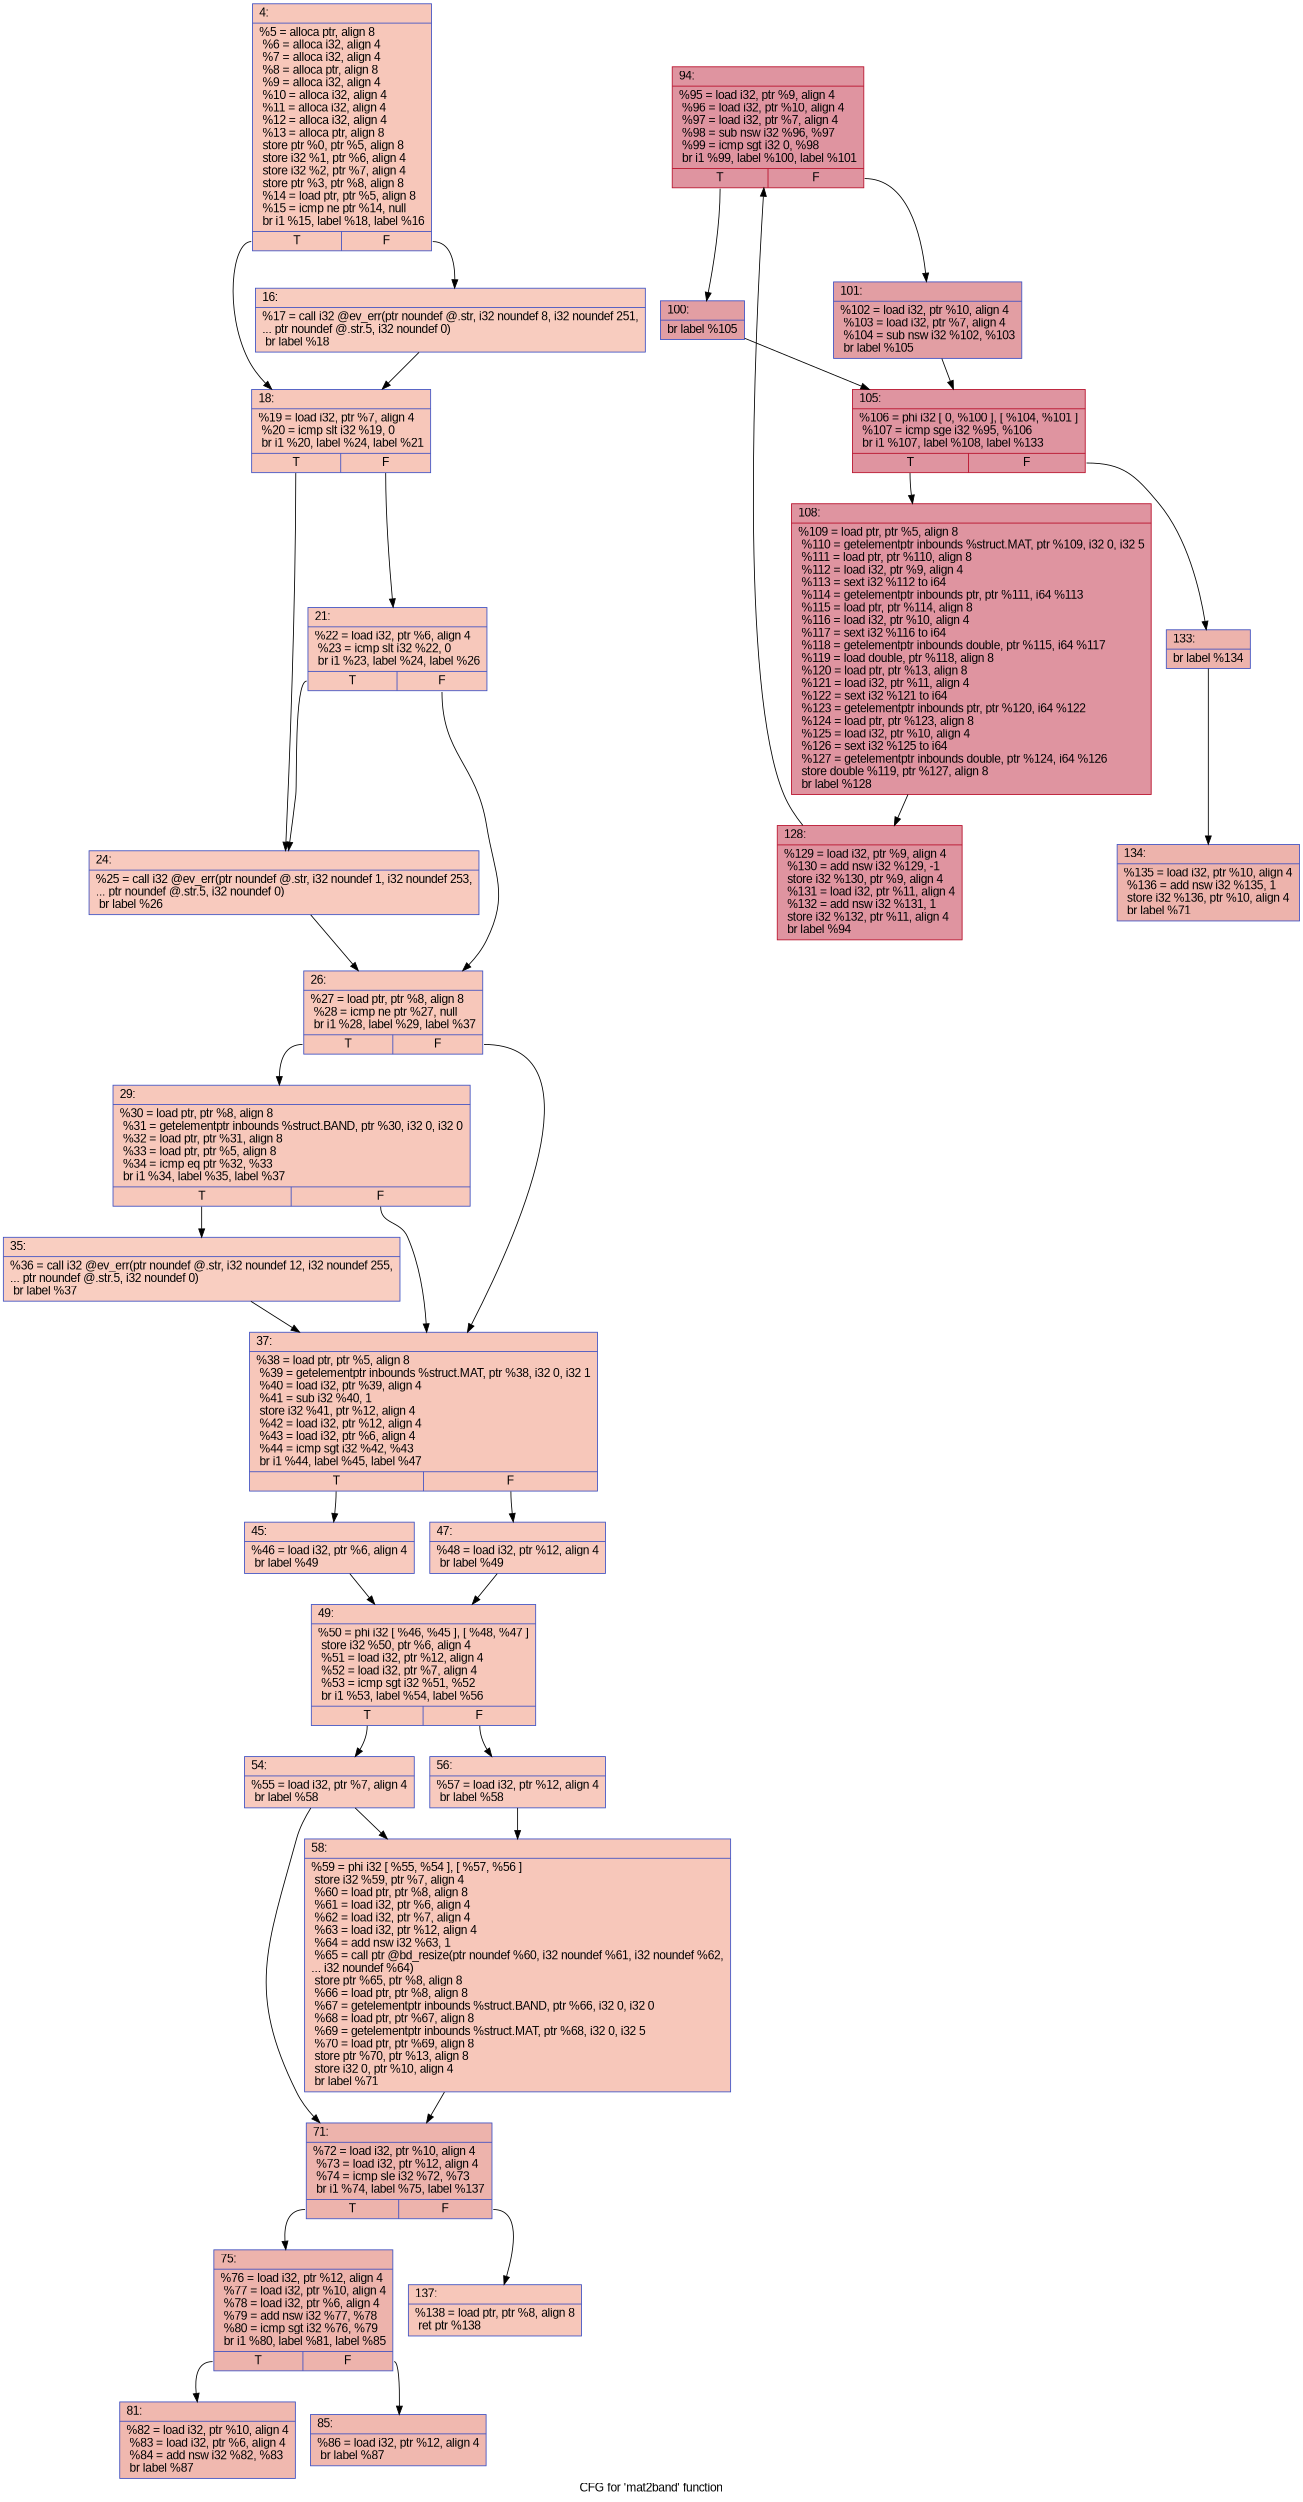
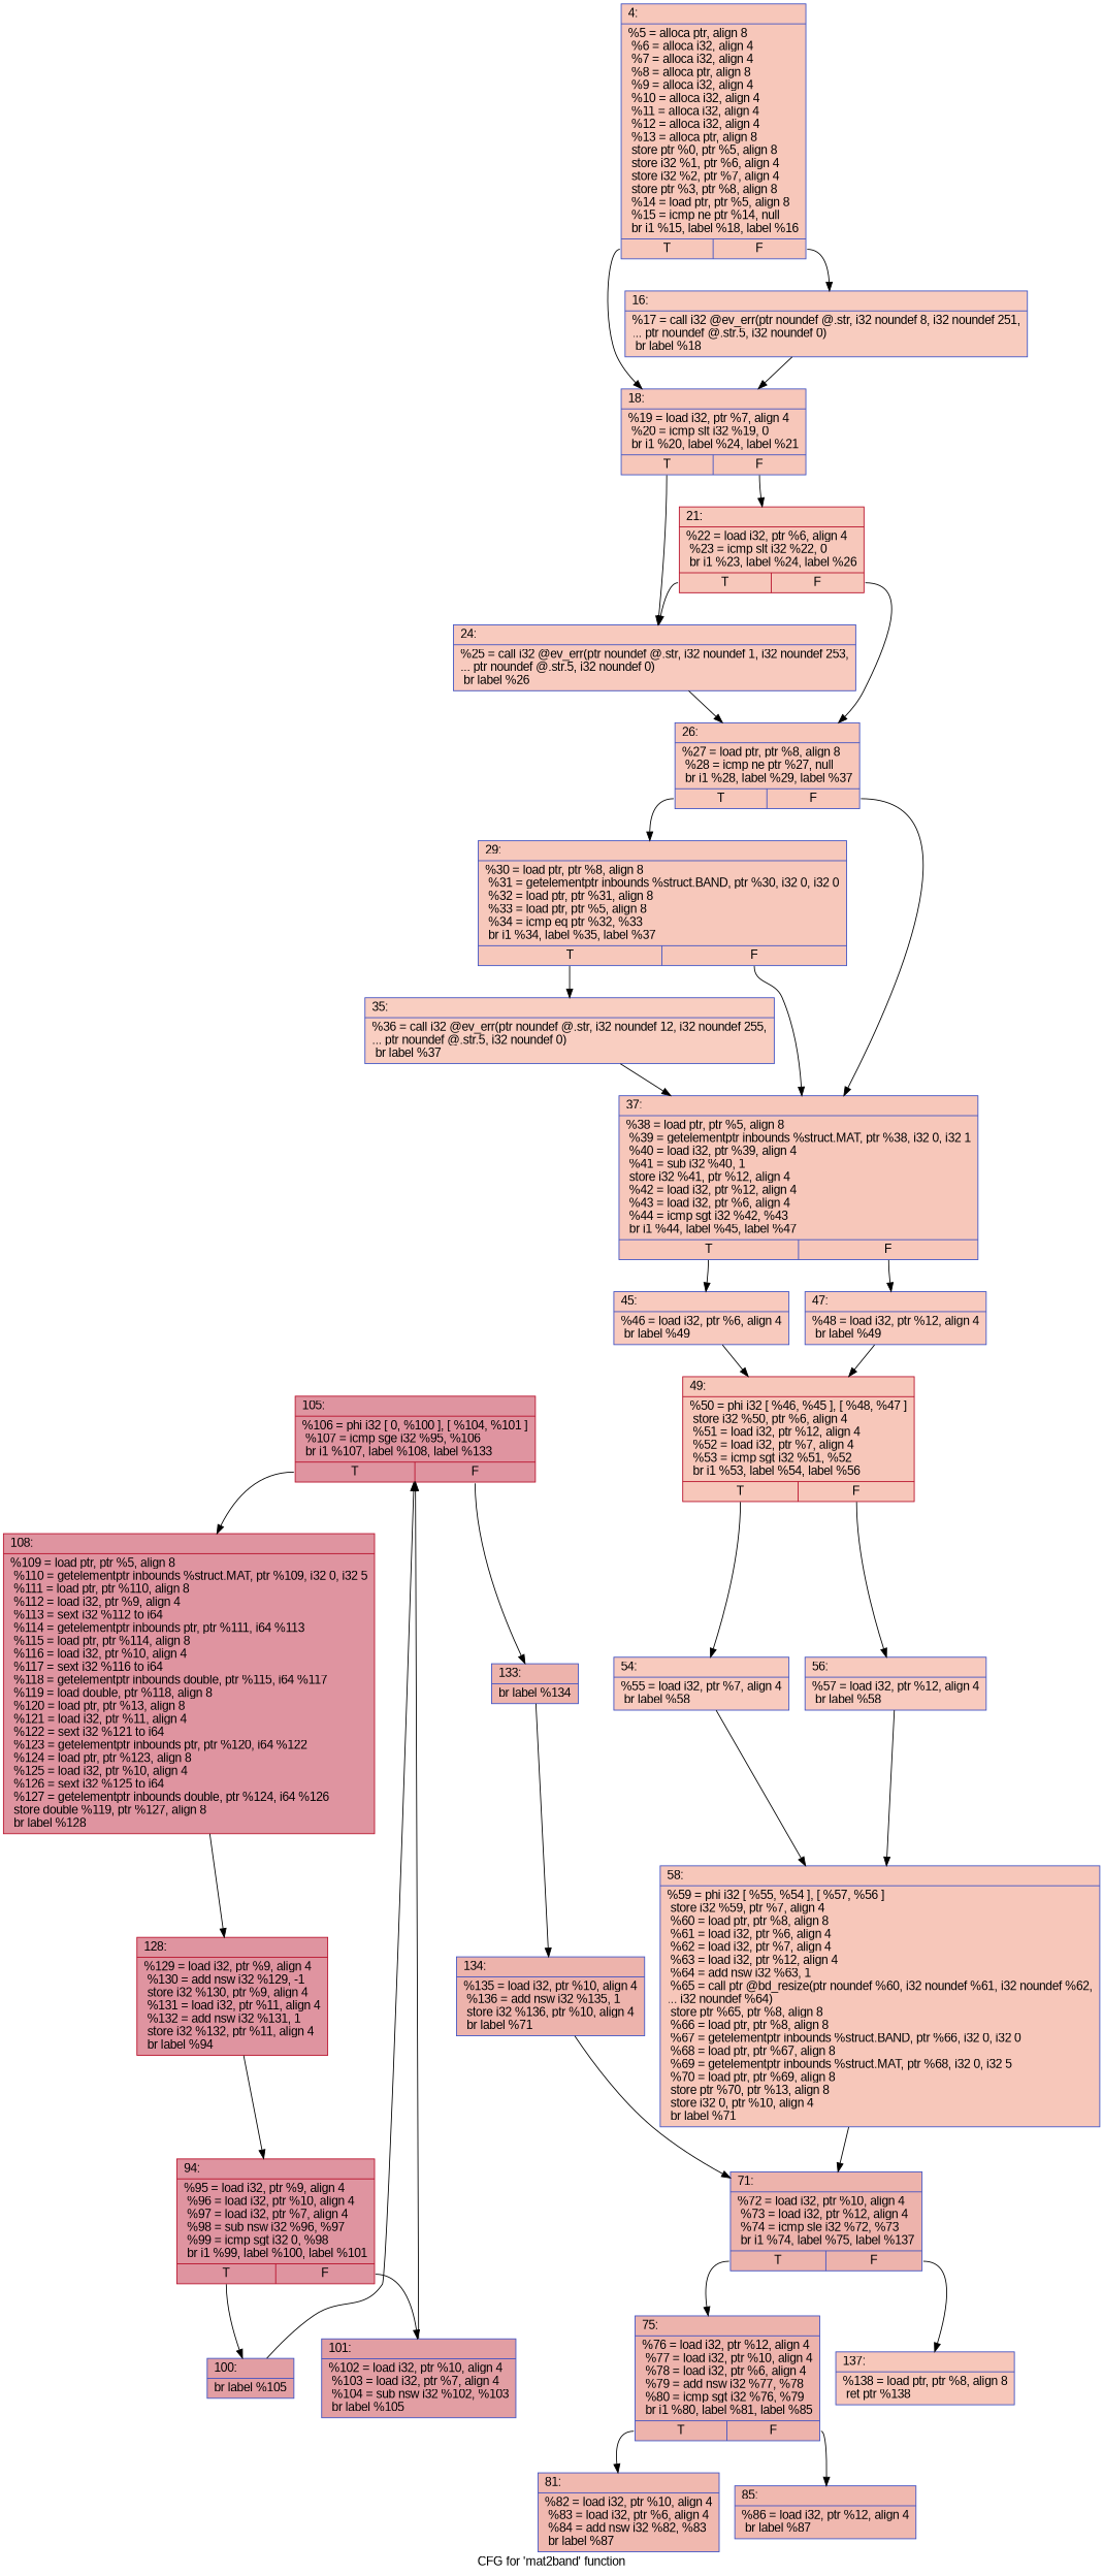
  digraph {
    fontname="Liberation Sans"
    label="CFG for 'mat2band' function"
    node [color="#3d50c3ff" fillcolor="#ec7f6370" fontname="Liberation Sans" shape=record style=filled]
    edge [fontname="Liberation Sans"]
    n1 [label="{4:\l|  %5 = alloca ptr, align 8\l  %6 = alloca i32, align 4\l  %7 = alloca i32, align 4\l  %8 = alloca ptr, align 8\l  %9 = alloca i32, align 4\l  %10 = alloca i32, align 4\l  %11 = alloca i32, align 4\l  %12 = alloca i32, align 4\l  %13 = alloca ptr, align 8\l  store ptr %0, ptr %5, align 8\l  store i32 %1, ptr %6, align 4\l  store i32 %2, ptr %7, align 4\l  store ptr %3, ptr %8, align 8\l  %14 = load ptr, ptr %5, align 8\l  %15 = icmp ne ptr %14, null\l  br i1 %15, label %18, label %16\l|{<s0>T|<s1>F}}"]
    n2 [label="{18:\l|  %19 = load i32, ptr %7, align 4\l  %20 = icmp slt i32 %19, 0\l  br i1 %20, label %24, label %21\l|{<s0>T|<s1>F}}"]
    n3 [fillcolor="#f08b6e70" label="{16:\l|  %17 = call i32 @ev_err(ptr noundef @.str, i32 noundef 8, i32 noundef 251,\l... ptr noundef @.str.5, i32 noundef 0)\l  br label %18\l}"]
    n4 [fillcolor="#ef886b70" label="{24:\l|  %25 = call i32 @ev_err(ptr noundef @.str, i32 noundef 1, i32 noundef 253,\l... ptr noundef @.str.5, i32 noundef 0)\l  br label %26\l}"]
-   n5 [fillcolor="#ed836670" label="{21:\l|  %22 = load i32, ptr %6, align 4\l  %23 = icmp slt i32 %22, 0\l  br i1 %23, label %24, label %26\l|{<s0>T|<s1>F}}"]
+   n5 [color="#b70d28ff" fillcolor="#ed836670" label="{21:\l|  %22 = load i32, ptr %6, align 4\l  %23 = icmp slt i32 %22, 0\l  br i1 %23, label %24, label %26\l|{<s0>T|<s1>F}}"]
    n6 [label="{26:\l|  %27 = load ptr, ptr %8, align 8\l  %28 = icmp ne ptr %27, null\l  br i1 %28, label %29, label %37\l|{<s0>T|<s1>F}}"]
    n7 [fillcolor="#ed836670" label="{29:\l|  %30 = load ptr, ptr %8, align 8\l  %31 = getelementptr inbounds %struct.BAND, ptr %30, i32 0, i32 0\l  %32 = load ptr, ptr %31, align 8\l  %33 = load ptr, ptr %5, align 8\l  %34 = icmp eq ptr %32, %33\l  br i1 %34, label %35, label %37\l|{<s0>T|<s1>F}}"]
    n8 [label="{37:\l|  %38 = load ptr, ptr %5, align 8\l  %39 = getelementptr inbounds %struct.MAT, ptr %38, i32 0, i32 1\l  %40 = load i32, ptr %39, align 4\l  %41 = sub i32 %40, 1\l  store i32 %41, ptr %12, align 4\l  %42 = load i32, ptr %12, align 4\l  %43 = load i32, ptr %6, align 4\l  %44 = icmp sgt i32 %42, %43\l  br i1 %44, label %45, label %47\l|{<s0>T|<s1>F}}"]
    n9 [fillcolor="#f2907270" label="{35:\l|  %36 = call i32 @ev_err(ptr noundef @.str, i32 noundef 12, i32 noundef 255,\l... ptr noundef @.str.5, i32 noundef 0)\l  br label %37\l}"]
    n10 [fillcolor="#ef886b70" label="{45:\l|  %46 = load i32, ptr %6, align 4\l  br label %49\l}"]
    n11 [fillcolor="#ef886b70" label="{47:\l|  %48 = load i32, ptr %12, align 4\l  br label %49\l}"]
-   n12 [label="{49:\l|  %50 = phi i32 [ %46, %45 ], [ %48, %47 ]\l  store i32 %50, ptr %6, align 4\l  %51 = load i32, ptr %12, align 4\l  %52 = load i32, ptr %7, align 4\l  %53 = icmp sgt i32 %51, %52\l  br i1 %53, label %54, label %56\l|{<s0>T|<s1>F}}"]
+   n12 [color="#b70d28ff" label="{49:\l|  %50 = phi i32 [ %46, %45 ], [ %48, %47 ]\l  store i32 %50, ptr %6, align 4\l  %51 = load i32, ptr %12, align 4\l  %52 = load i32, ptr %7, align 4\l  %53 = icmp sgt i32 %51, %52\l  br i1 %53, label %54, label %56\l|{<s0>T|<s1>F}}"]
    n13 [fillcolor="#ef886b70" label="{54:\l|  %55 = load i32, ptr %7, align 4\l  br label %58\l}"]
    n14 [fillcolor="#ef886b70" label="{56:\l|  %57 = load i32, ptr %12, align 4\l  br label %58\l}"]
    n15 [label="{58:\l|  %59 = phi i32 [ %55, %54 ], [ %57, %56 ]\l  store i32 %59, ptr %7, align 4\l  %60 = load ptr, ptr %8, align 8\l  %61 = load i32, ptr %6, align 4\l  %62 = load i32, ptr %7, align 4\l  %63 = load i32, ptr %12, align 4\l  %64 = add nsw i32 %63, 1\l  %65 = call ptr @bd_resize(ptr noundef %60, i32 noundef %61, i32 noundef %62,\l... i32 noundef %64)\l  store ptr %65, ptr %8, align 8\l  %66 = load ptr, ptr %8, align 8\l  %67 = getelementptr inbounds %struct.BAND, ptr %66, i32 0, i32 0\l  %68 = load ptr, ptr %67, align 8\l  %69 = getelementptr inbounds %struct.MAT, ptr %68, i32 0, i32 5\l  %70 = load ptr, ptr %69, align 8\l  store ptr %70, ptr %13, align 8\l  store i32 0, ptr %10, align 4\l  br label %71\l}"]
    n16 [fillcolor="#d6524470" label="{71:\l|  %72 = load i32, ptr %10, align 4\l  %73 = load i32, ptr %12, align 4\l  %74 = icmp sle i32 %72, %73\l  br i1 %74, label %75, label %137\l|{<s0>T|<s1>F}}"]
    n17 [fillcolor="#d6524470" label="{75:\l|  %76 = load i32, ptr %12, align 4\l  %77 = load i32, ptr %10, align 4\l  %78 = load i32, ptr %6, align 4\l  %79 = add nsw i32 %77, %78\l  %80 = icmp sgt i32 %76, %79\l  br i1 %80, label %81, label %85\l|{<s0>T|<s1>F}}"]
    n18 [label="{137:\l|  %138 = load ptr, ptr %8, align 8\l  ret ptr %138\l}"]
    n19 [fillcolor="#dc5d4a70" label="{81:\l|  %82 = load i32, ptr %10, align 4\l  %83 = load i32, ptr %6, align 4\l  %84 = add nsw i32 %82, %83\l  br label %87\l}"]
    n20 [fillcolor="#dc5d4a70" label="{85:\l|  %86 = load i32, ptr %12, align 4\l  br label %87\l}"]
    n21 [color="#b70d28ff" fillcolor="#b70d2870" label="{94:\l|  %95 = load i32, ptr %9, align 4\l  %96 = load i32, ptr %10, align 4\l  %97 = load i32, ptr %7, align 4\l  %98 = sub nsw i32 %96, %97\l  %99 = icmp sgt i32 0, %98\l  br i1 %99, label %100, label %101\l|{<s0>T|<s1>F}}"]
    n22 [fillcolor="#be242e70" label="{100:\l|  br label %105\l}"]
    n23 [fillcolor="#be242e70" label="{101:\l|  %102 = load i32, ptr %10, align 4\l  %103 = load i32, ptr %7, align 4\l  %104 = sub nsw i32 %102, %103\l  br label %105\l}"]
    n24 [color="#b70d28ff" fillcolor="#b70d2870" label="{105:\l|  %106 = phi i32 [ 0, %100 ], [ %104, %101 ]\l  %107 = icmp sge i32 %95, %106\l  br i1 %107, label %108, label %133\l|{<s0>T|<s1>F}}"]
    n25 [color="#b70d28ff" fillcolor="#b70d2870" label="{108:\l|  %109 = load ptr, ptr %5, align 8\l  %110 = getelementptr inbounds %struct.MAT, ptr %109, i32 0, i32 5\l  %111 = load ptr, ptr %110, align 8\l  %112 = load i32, ptr %9, align 4\l  %113 = sext i32 %112 to i64\l  %114 = getelementptr inbounds ptr, ptr %111, i64 %113\l  %115 = load ptr, ptr %114, align 8\l  %116 = load i32, ptr %10, align 4\l  %117 = sext i32 %116 to i64\l  %118 = getelementptr inbounds double, ptr %115, i64 %117\l  %119 = load double, ptr %118, align 8\l  %120 = load ptr, ptr %13, align 8\l  %121 = load i32, ptr %11, align 4\l  %122 = sext i32 %121 to i64\l  %123 = getelementptr inbounds ptr, ptr %120, i64 %122\l  %124 = load ptr, ptr %123, align 8\l  %125 = load i32, ptr %10, align 4\l  %126 = sext i32 %125 to i64\l  %127 = getelementptr inbounds double, ptr %124, i64 %126\l  store double %119, ptr %127, align 8\l  br label %128\l}"]
    n26 [fillcolor="#d6524470" label="{133:\l|  br label %134\l}"]
    n27 [color="#b70d28ff" fillcolor="#b70d2870" label="{128:\l|  %129 = load i32, ptr %9, align 4\l  %130 = add nsw i32 %129, -1\l  store i32 %130, ptr %9, align 4\l  %131 = load i32, ptr %11, align 4\l  %132 = add nsw i32 %131, 1\l  store i32 %132, ptr %11, align 4\l  br label %94\l}"]
    n28 [fillcolor="#d6524470" label="{134:\l|  %135 = load i32, ptr %10, align 4\l  %136 = add nsw i32 %135, 1\l  store i32 %136, ptr %10, align 4\l  br label %71\l}"]
    n1 -> n2 [tailport=s0]
    n1 -> n3 [tailport=s1]
    n2 -> n4 [tailport=s0]
    n2 -> n5 [tailport=s1]
    n3 -> n2
    n4 -> n6
    n5 -> n4 [tailport=s0]
    n5 -> n6 [tailport=s1]
    n6 -> n7 [tailport=s0]
    n6 -> n8 [tailport=s1]
    n7 -> n8 [tailport=s1]
    n7 -> n9 [tailport=s0]
    n8 -> n10 [tailport=s0]
    n8 -> n11 [tailport=s1]
    n9 -> n8
    n10 -> n12
    n11 -> n12
    n12 -> n13 [tailport=s0]
    n12 -> n14 [tailport=s1]
    n13 -> n15
    n14 -> n15
    n15 -> n16
    n16 -> n17 [tailport=s0]
    n16 -> n18 [tailport=s1]
    n17 -> n19 [tailport=s0]
    n17 -> n20 [tailport=s1]
    n21 -> n22 [tailport=s0]
    n21 -> n23 [tailport=s1]
    n22 -> n24
    n23 -> n24
    n24 -> n25 [tailport=s0]
    n24 -> n26 [tailport=s1]
    n25 -> n27
    n26 -> n28
    n27 -> n21
-   n13 -> n16
+   n28 -> n16
  }
